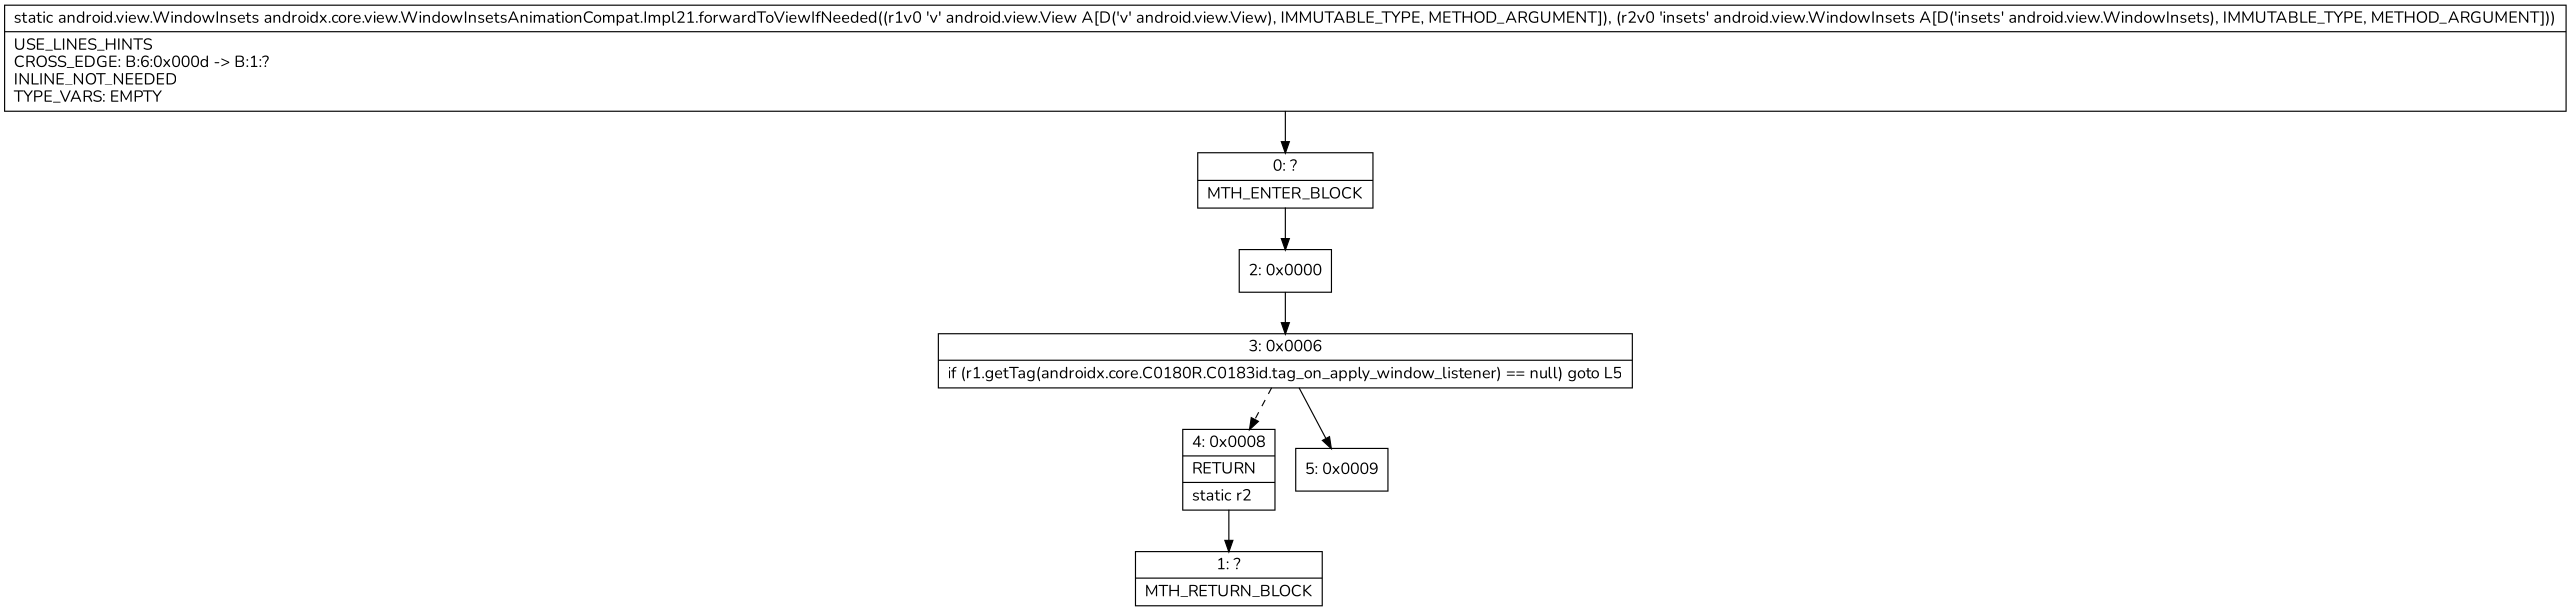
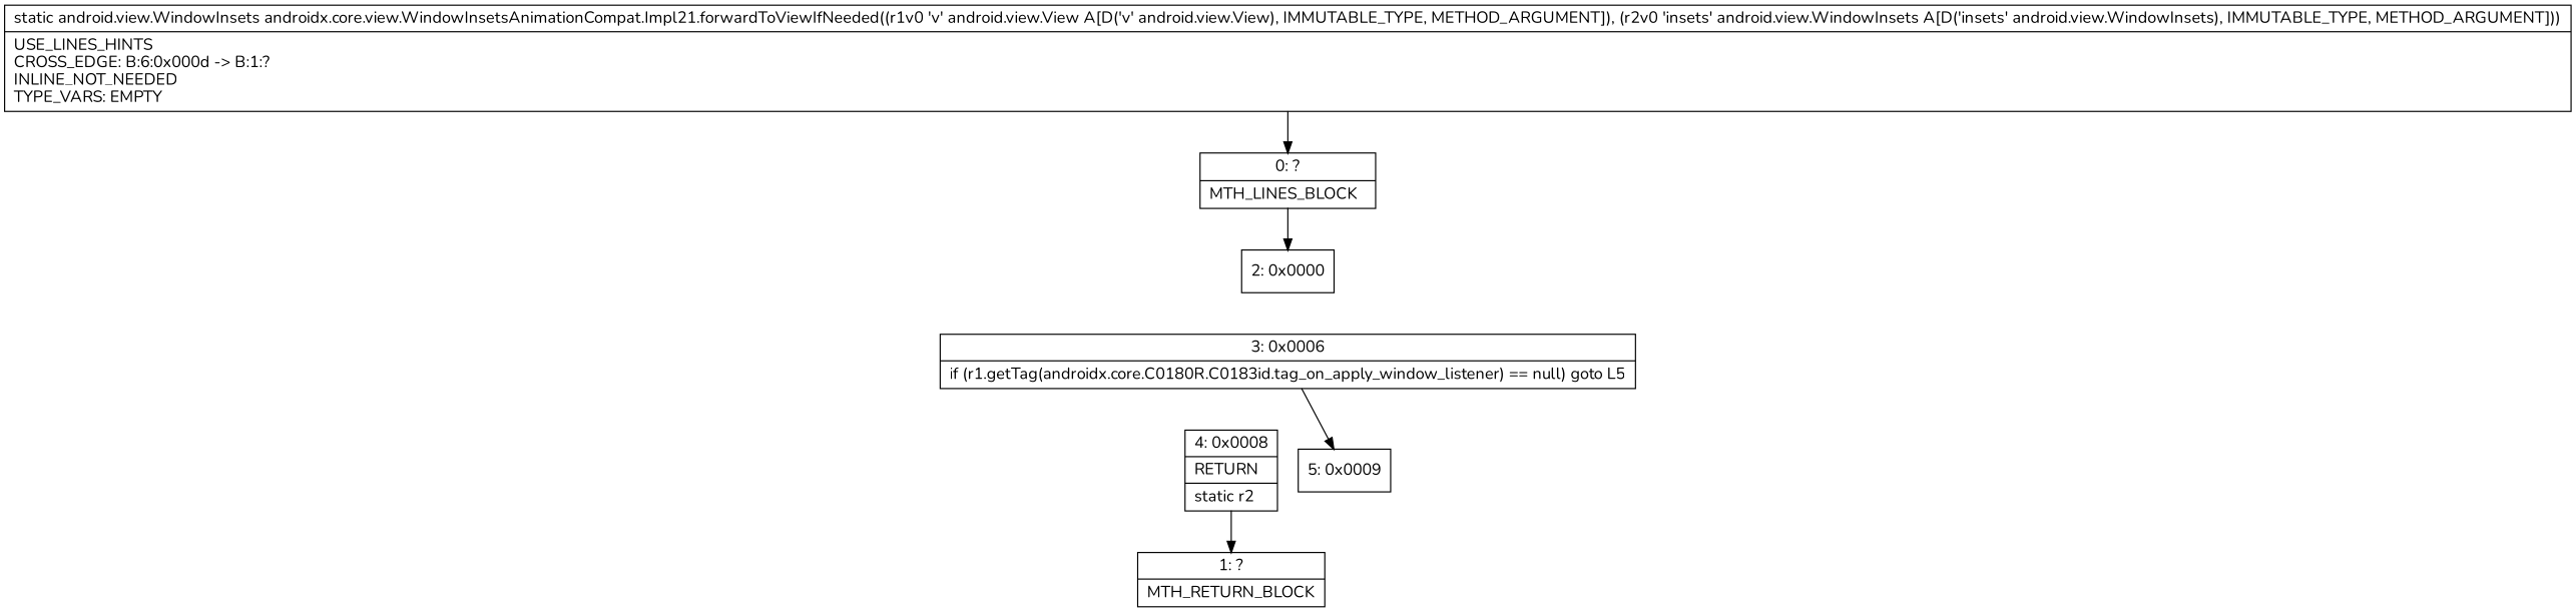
  digraph {
    fontname=Nunito
    node [fontname=Nunito shape=record]
    edge [fontname=Nunito]
-   n1 [label="{0\:\ ?|MTH_ENTER_BLOCK\l}"]
+   n1 [label="{0\:\ ?|MTH_LINES_BLOCK\l}"]
    n2 [label="{2\:\ 0x0000}"]
    n3 [label="{3\:\ 0x0006|if (r1.getTag(androidx.core.C0180R.C0183id.tag_on_apply_window_listener) == null) goto L5\l}"]
    n4 [label="{4\:\ 0x0008|RETURN\l|static r2\l}"]
    n5 [label="{5\:\ 0x0009}"]
    n6 [label="{1\:\ ?|MTH_RETURN_BLOCK\l}"]
    n7 [label="{static android.view.WindowInsets androidx.core.view.WindowInsetsAnimationCompat.Impl21.forwardToViewIfNeeded((r1v0 'v' android.view.View A[D('v' android.view.View), IMMUTABLE_TYPE, METHOD_ARGUMENT]), (r2v0 'insets' android.view.WindowInsets A[D('insets' android.view.WindowInsets), IMMUTABLE_TYPE, METHOD_ARGUMENT]))  | USE_LINES_HINTS\lCROSS_EDGE: B:6:0x000d \-\> B:1:?\lINLINE_NOT_NEEDED\lTYPE_VARS: EMPTY\l}"]
    n1 -> n2
-   n2 -> n3
-   n3 -> n4 [style=dashed]
    n3 -> n5
    n4 -> n6
    n7 -> n1
  }
